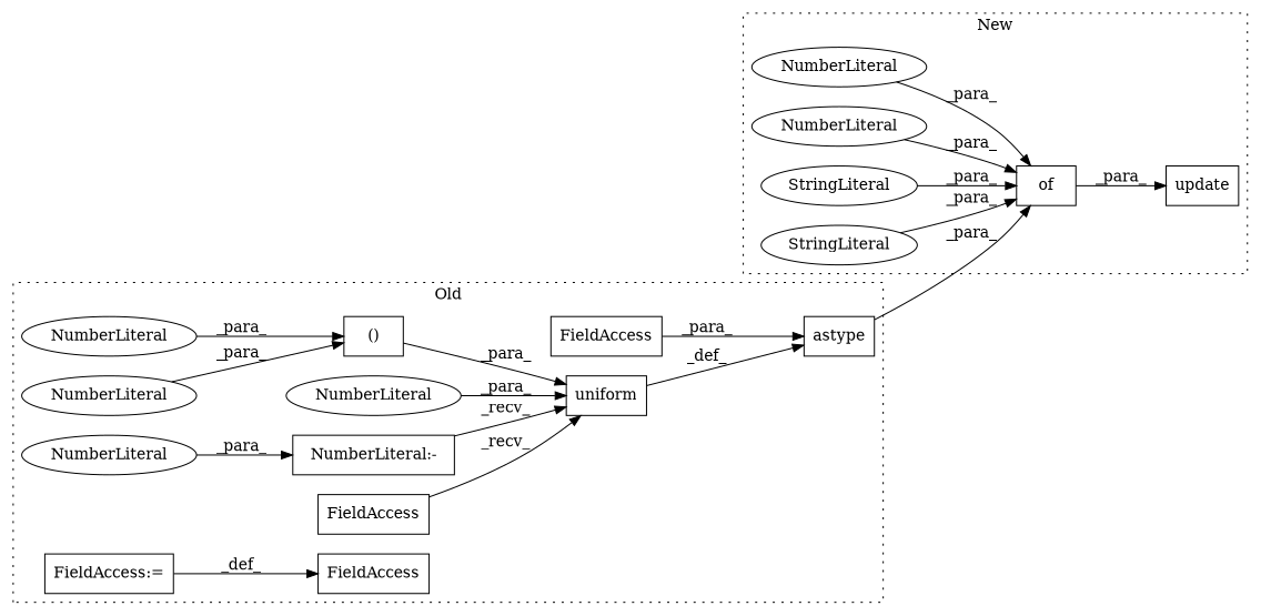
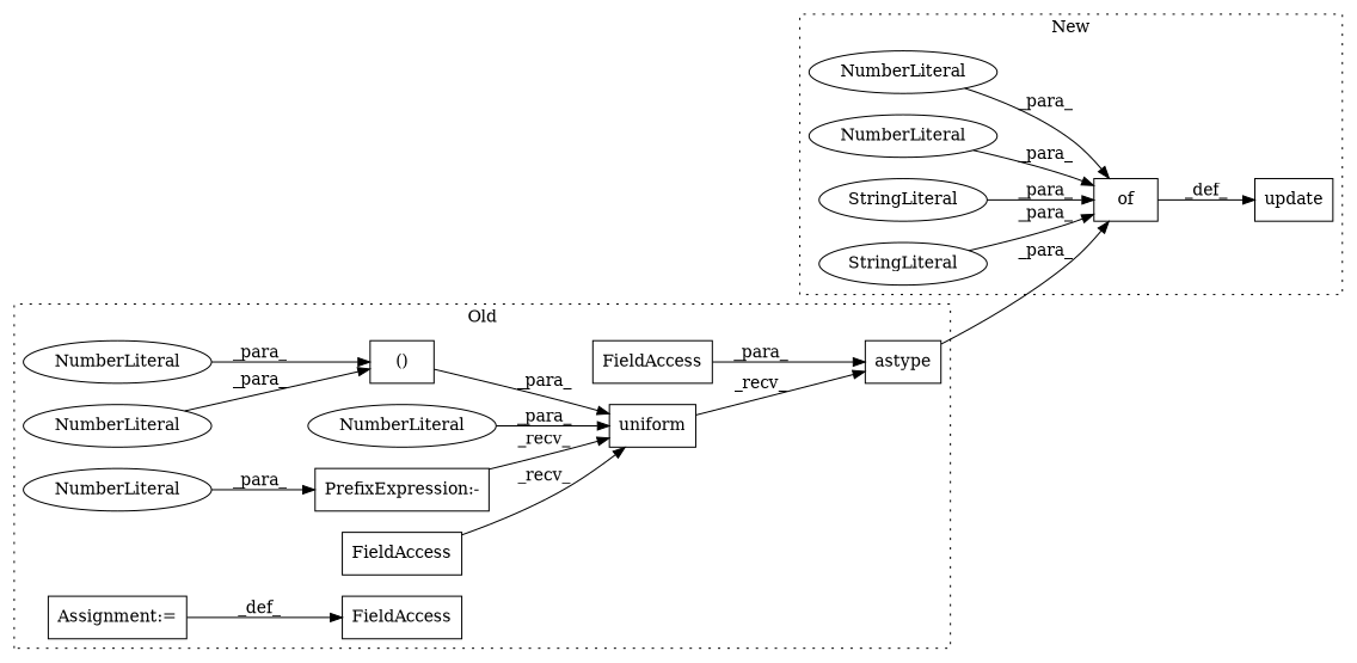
  digraph {
    rankdir=LR
    node [a=34 l=1 s=629 shape=box]
    n1 [a=32 l="7,1" label=astype s="675,694"]
    n2 [a=22 l=12 label=FieldAccess s=682]
    n3 [a=106 l=43 label="()"]
    n4 [label=NumberLiteral shape=ellipse]
    n5 [a=32 l="8,2" label=uniform s="611,672"]
    n6 [label=NumberLiteral s=643 shape=ellipse]
    n7 [label=NumberLiteral s=622 shape=ellipse]
-   n8 [a=38 label="NumberLiteral:-" s=619]
+   n8 [a=38 label="PrefixExpression:-" s=619]
    n9 [label=NumberLiteral s=620 shape=ellipse]
    n10 [a=22 l=12 label=FieldAccess s=598]
    n11 [a=22 l=6 label=FieldAccess s=591]
-   n12 [a=7 label="FieldAccess:=" s=597]
+   n12 [a=7 label="Assignment:=" s=597]
    n13 [a=32 l="7,1" label=update s="434,475"]
    n14 [a=32 l="3,1" label=of s="445,474"]
    n15 [l=6 label=NumberLiteral s=455 shape=ellipse]
    n16 [l=5 label=NumberLiteral s=469 shape=ellipse]
    n17 [a=45 l=6 label=StringLiteral s=448 shape=ellipse]
    n18 [a=45 l=6 label=StringLiteral s=462 shape=ellipse]
    subgraph cluster_1 {
      label=Old
      style=dotted
      n1
      n2
      n3
      n4
      n5
      n6
      n7
      n8
      n9
      n10
      n11
      n12
    }
    subgraph cluster_2 {
      label=New
      style=dotted
      n13
      n14
      n15
      n16
      n17
      n18
    }
    n1 -> n14 [label=_para_]
    n2 -> n1 [label=_para_]
    n3 -> n5 [label=_para_]
    n4 -> n3 [label=_para_]
-   n5 -> n1 [label=_def_]
+   n5 -> n1 [label=_recv_]
    n6 -> n3 [label=_para_]
    n7 -> n5 [label=_para_]
    n8 -> n5 [label=_recv_]
    n9 -> n8 [label=_para_]
    n10 -> n5 [label=_recv_]
    n12 -> n11 [label=_def_]
-   n14 -> n13 [label=_para_]
+   n14 -> n13 [label=_def_]
    n15 -> n14 [label=_para_]
    n16 -> n14 [label=_para_]
    n17 -> n14 [label=_para_]
    n18 -> n14 [label=_para_]
  }
